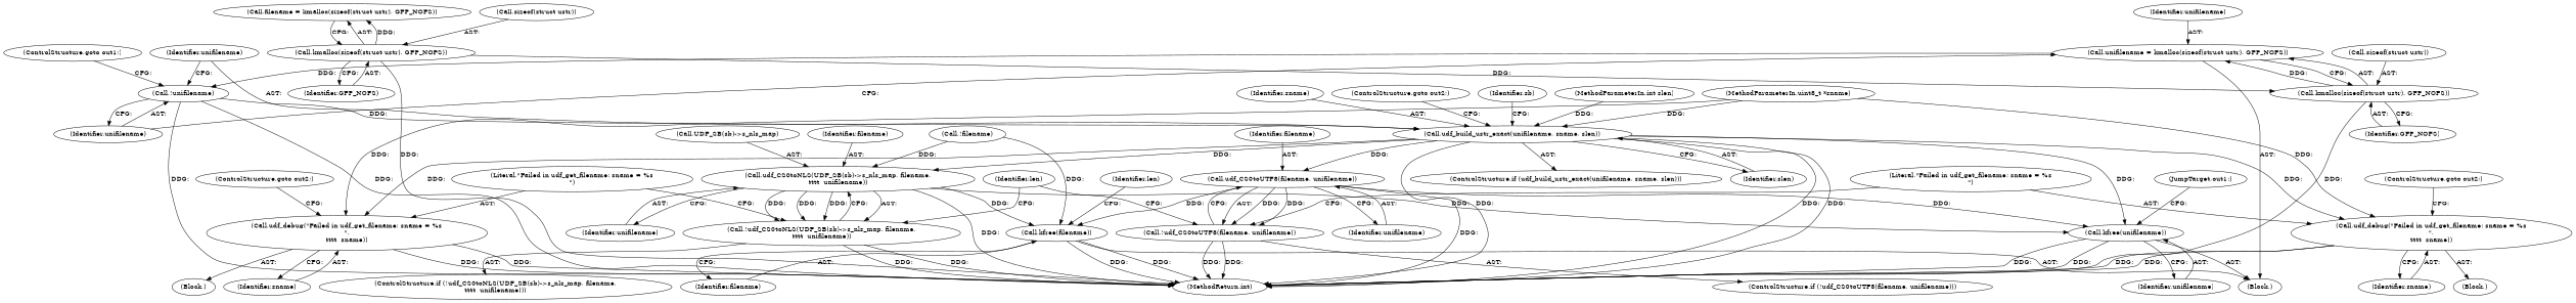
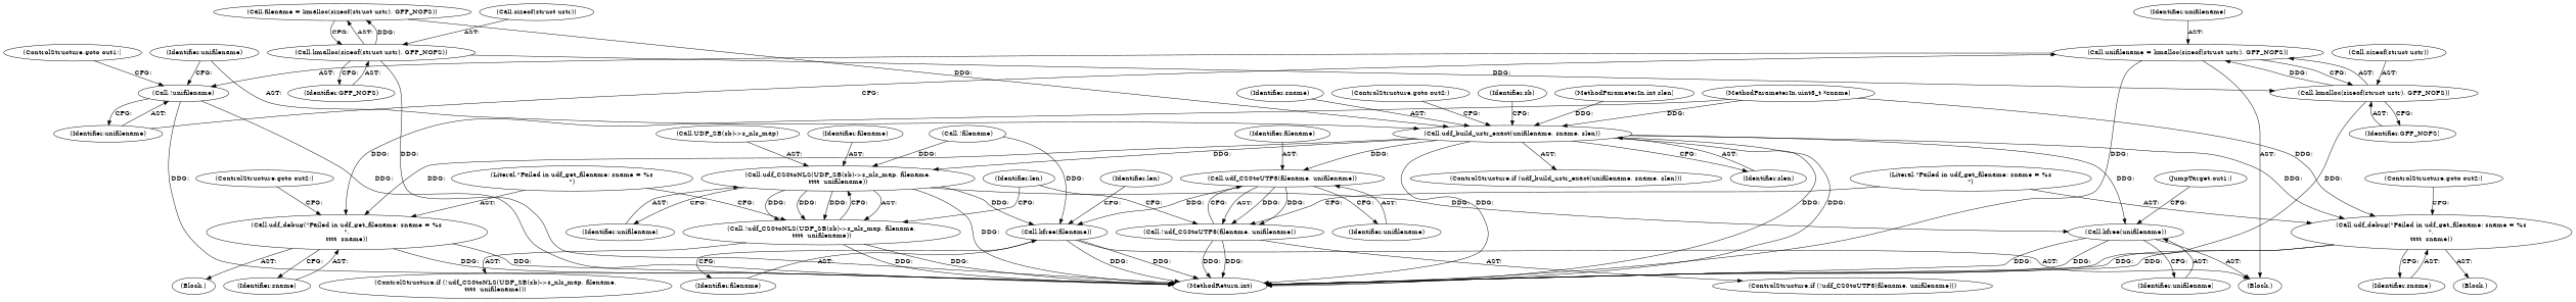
  digraph {
    n1 [label="(Call,unifilename = kmalloc(sizeof(struct ustr), GFP_NOFS))"]
    n2 [label="(Call,kmalloc(sizeof(struct ustr), GFP_NOFS))"]
    n3 [label="(Call,!unifilename)"]
    n4 [label="(Block,)"]
    n5 [label="(MethodReturn,int)"]
    n6 [label="(Identifier,GFP_NOFS)"]
    n7 [label="(Call,udf_build_ustr_exact(unifilename, sname, slen))"]
    n8 [label="(Identifier,unifilename)"]
    n9 [label="(Call,kmalloc(sizeof(struct ustr), GFP_NOFS))"]
    n10 [label="(Call,filename = kmalloc(sizeof(struct ustr), GFP_NOFS))"]
    n11 [label="(Identifier,GFP_NOFS)"]
    n12 [label="(Call,udf_CS0toUTF8(filename, unifilename))"]
    n13 [label="(Call,kfree(unifilename))"]
    n14 [label="(Call,udf_debug(\"Failed in udf_get_filename: sname = %s\n\",\n\t\t\t\t  sname))"]
    n15 [label="(Call,udf_CS0toNLS(UDF_SB(sb)->s_nls_map, filename,\n\t\t\t\t  unifilename))"]
    n16 [label="(Call,udf_debug(\"Failed in udf_get_filename: sname = %s\n\",\n\t\t\t\t  sname))"]
    n17 [label="(ControlStructure,if (udf_build_ustr_exact(unifilename, sname, slen)))"]
    n18 [label="(Identifier,slen)"]
    n19 [label="(Call,!udf_CS0toUTF8(filename, unifilename))"]
    n20 [label="(Call,kfree(filename))"]
    n21 [label="(Identifier,unifilename)"]
    n22 [label="(Identifier,unifilename)"]
    n23 [label="(Identifier,sname)"]
    n24 [label="(Block,)"]
    n25 [label="(Call,!udf_CS0toNLS(UDF_SB(sb)->s_nls_map, filename,\n\t\t\t\t  unifilename))"]
    n26 [label="(Identifier,unifilename)"]
    n27 [label="(Block,)"]
    n28 [label="(Identifier,sname)"]
    n29 [label="(ControlStructure,if (!udf_CS0toUTF8(filename, unifilename)))"]
    n30 [label="(Identifier,filename)"]
    n31 [label="(ControlStructure,if (!udf_CS0toNLS(UDF_SB(sb)->s_nls_map, filename,\n\t\t\t\t  unifilename)))"]
    n32 [label="(MethodParameterIn,int slen)"]
    n33 [label="(Identifier,filename)"]
    n34 [label="(Call,sizeof(struct ustr))"]
    n35 [label="(ControlStructure,goto out2;)"]
    n36 [label="(Identifier,unifilename)"]
    n37 [label="(Literal,\"Failed in udf_get_filename: sname = %s\n\")"]
    n38 [label="(ControlStructure,goto out2;)"]
    n39 [label="(Identifier,len)"]
    n40 [label="(JumpTarget,out1:)"]
    n41 [label="(Literal,\"Failed in udf_get_filename: sname = %s\n\")"]
    n42 [label="(Identifier,unifilename)"]
    n43 [label="(Call,UDF_SB(sb)->s_nls_map)"]
    n44 [label="(Identifier,sname)"]
    n45 [label="(Identifier,len)"]
    n46 [label="(ControlStructure,goto out2;)"]
    n47 [label="(Call,!filename)"]
    n48 [label="(MethodParameterIn,uint8_t *sname)"]
    n49 [label="(Call,sizeof(struct ustr))"]
    n50 [label="(ControlStructure,goto out1;)"]
    n51 [label="(Identifier,sb)"]
    n52 [label="(Identifier,filename)"]
    n1 -> n2 [label="CFG: "]
-   n1 -> n3 [label="DDG: "]
+   n1 -> n3 [label="AST: "]
    n1 -> n4 [label="AST: "]
-   n12 -> n5 [label="DDG: "]
+   n1 -> n5 [label="DDG: "]
    n2 -> n1 [label="AST: "]
    n2 -> n1 [label="DDG: "]
    n2 -> n5 [label="DDG: "]
    n2 -> n6 [label="CFG: "]
    n3 -> n5 [label="DDG: "]
    n3 -> n5 [label="DDG: "]
-   n3 -> n7 [label="DDG: "]
+   n10 -> n7 [label="DDG: "]
    n3 -> n8 [label="CFG: "]
    n6 -> n2 [label="AST: "]
    n7 -> n5 [label="DDG: "]
    n7 -> n5 [label="DDG: "]
    n7 -> n5 [label="DDG: "]
    n7 -> n12 [label="DDG: "]
    n7 -> n13 [label="DDG: "]
    n7 -> n14 [label="DDG: "]
    n7 -> n15 [label="DDG: "]
    n7 -> n16 [label="DDG: "]
    n7 -> n17 [label="AST: "]
    n7 -> n18 [label="CFG: "]
    n8 -> n1 [label="CFG: "]
    n8 -> n3 [label="AST: "]
    n9 -> n2 [label="DDG: "]
    n9 -> n5 [label="DDG: "]
    n9 -> n10 [label="AST: "]
    n9 -> n10 [label="DDG: "]
    n9 -> n11 [label="CFG: "]
    n10 -> n9 [label="CFG: "]
    n11 -> n9 [label="AST: "]
-   n12 -> n13 [label="DDG: "]
    n12 -> n19 [label="AST: "]
    n12 -> n19 [label="DDG: "]
    n12 -> n19 [label="DDG: "]
    n12 -> n20 [label="DDG: "]
    n12 -> n21 [label="CFG: "]
    n13 -> n4 [label="AST: "]
    n13 -> n5 [label="DDG: "]
    n13 -> n5 [label="DDG: "]
    n13 -> n22 [label="CFG: "]
    n14 -> n5 [label="DDG: "]
    n14 -> n5 [label="DDG: "]
    n14 -> n23 [label="CFG: "]
    n14 -> n24 [label="AST: "]
    n15 -> n5 [label="DDG: "]
    n15 -> n13 [label="DDG: "]
    n15 -> n20 [label="DDG: "]
    n15 -> n25 [label="AST: "]
    n15 -> n25 [label="DDG: "]
    n15 -> n25 [label="DDG: "]
    n15 -> n25 [label="DDG: "]
    n15 -> n26 [label="CFG: "]
    n16 -> n5 [label="DDG: "]
    n16 -> n5 [label="DDG: "]
    n16 -> n27 [label="AST: "]
    n16 -> n28 [label="CFG: "]
    n18 -> n7 [label="AST: "]
    n19 -> n5 [label="DDG: "]
    n19 -> n5 [label="DDG: "]
    n19 -> n12 [label="CFG: "]
    n19 -> n29 [label="AST: "]
    n20 -> n4 [label="AST: "]
    n20 -> n5 [label="DDG: "]
    n20 -> n5 [label="DDG: "]
    n20 -> n30 [label="CFG: "]
    n21 -> n12 [label="AST: "]
    n22 -> n13 [label="AST: "]
    n23 -> n14 [label="AST: "]
    n25 -> n5 [label="DDG: "]
    n25 -> n5 [label="DDG: "]
    n25 -> n15 [label="CFG: "]
    n25 -> n31 [label="AST: "]
    n26 -> n15 [label="AST: "]
    n28 -> n16 [label="AST: "]
    n30 -> n20 [label="AST: "]
    n32 -> n7 [label="DDG: "]
    n33 -> n12 [label="AST: "]
    n34 -> n2 [label="AST: "]
    n35 -> n14 [label="CFG: "]
    n36 -> n1 [label="AST: "]
    n37 -> n16 [label="AST: "]
    n37 -> n25 [label="CFG: "]
    n38 -> n16 [label="CFG: "]
    n39 -> n20 [label="CFG: "]
    n40 -> n13 [label="CFG: "]
    n41 -> n14 [label="AST: "]
    n41 -> n19 [label="CFG: "]
    n42 -> n3 [label="CFG: "]
    n42 -> n7 [label="AST: "]
    n43 -> n15 [label="AST: "]
    n44 -> n7 [label="AST: "]
    n45 -> n19 [label="CFG: "]
    n45 -> n25 [label="CFG: "]
    n46 -> n7 [label="CFG: "]
    n47 -> n15 [label="DDG: "]
    n47 -> n20 [label="DDG: "]
    n48 -> n7 [label="DDG: "]
    n48 -> n14 [label="DDG: "]
    n48 -> n16 [label="DDG: "]
    n49 -> n9 [label="AST: "]
    n50 -> n3 [label="CFG: "]
    n51 -> n7 [label="CFG: "]
    n52 -> n15 [label="AST: "]
  }
